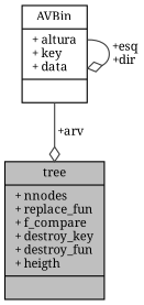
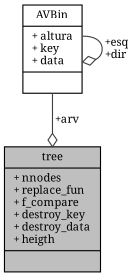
  digraph {
    fontname="Noto Serif"
    node [color=black fontname="Noto Serif" fontsize=10 shape=record style=filled]
    edge [arrowhead=odiamond color=grey25 fontname="Noto Serif" fontsize=10 labelfontname=FreeSans labelfontsize=10 style=solid]
-   n1 [fillcolor=grey75 fontcolor=black height=0.2 label="{tree\n|+ nnodes\l+ replace_fun\l+ f_compare\l+ destroy_key\l+ destroy_fun\l+ heigth\l|}" width=0.4]
+   n1 [fillcolor=grey75 fontcolor=black height=0.2 label="{tree\n|+ nnodes\l+ replace_fun\l+ f_compare\l+ destroy_key\l+ destroy_data\l+ heigth\l|}" width=0.4]
    n2 [fillcolor=white height=0.2 label="{AVBin\n|+ altura\l+ key\l+ data\l|}" width=0.4]
    n2 -> n1 [label=" +arv"]
    n2 -> n2 [label=" +esq\n+dir"]
  }
